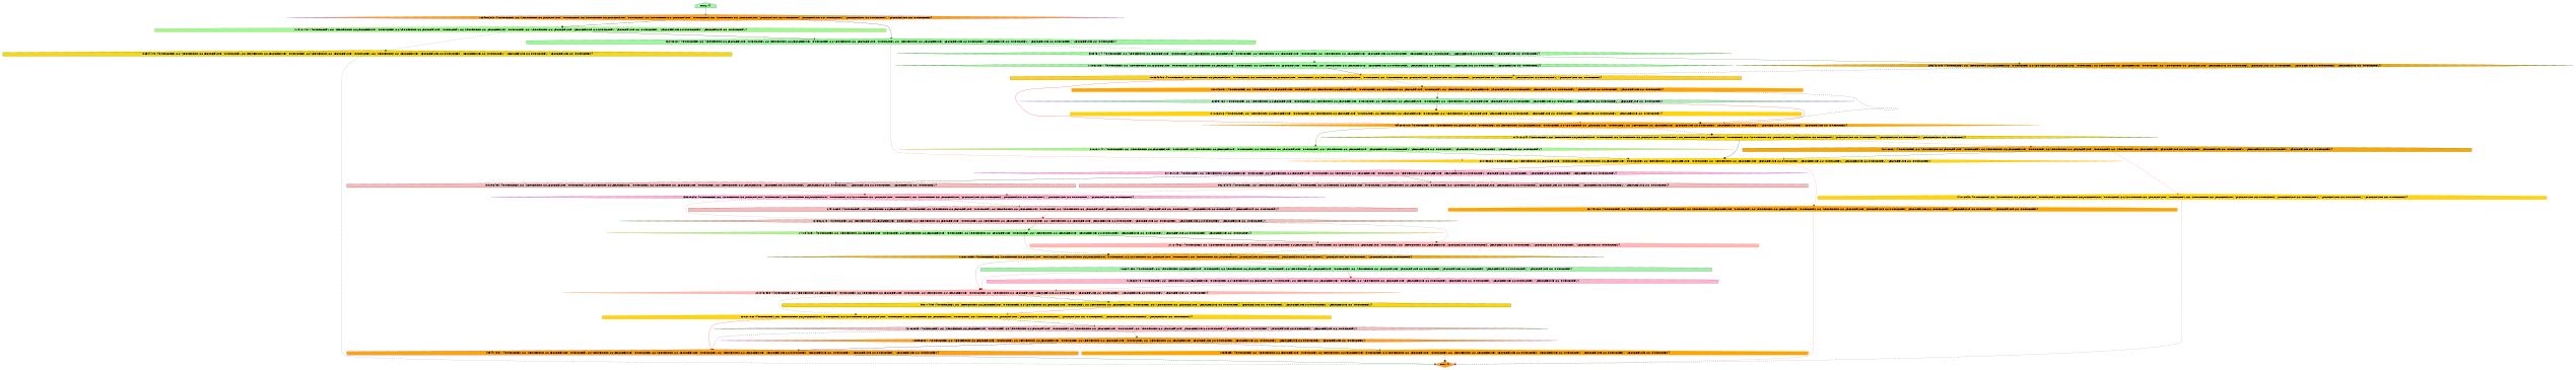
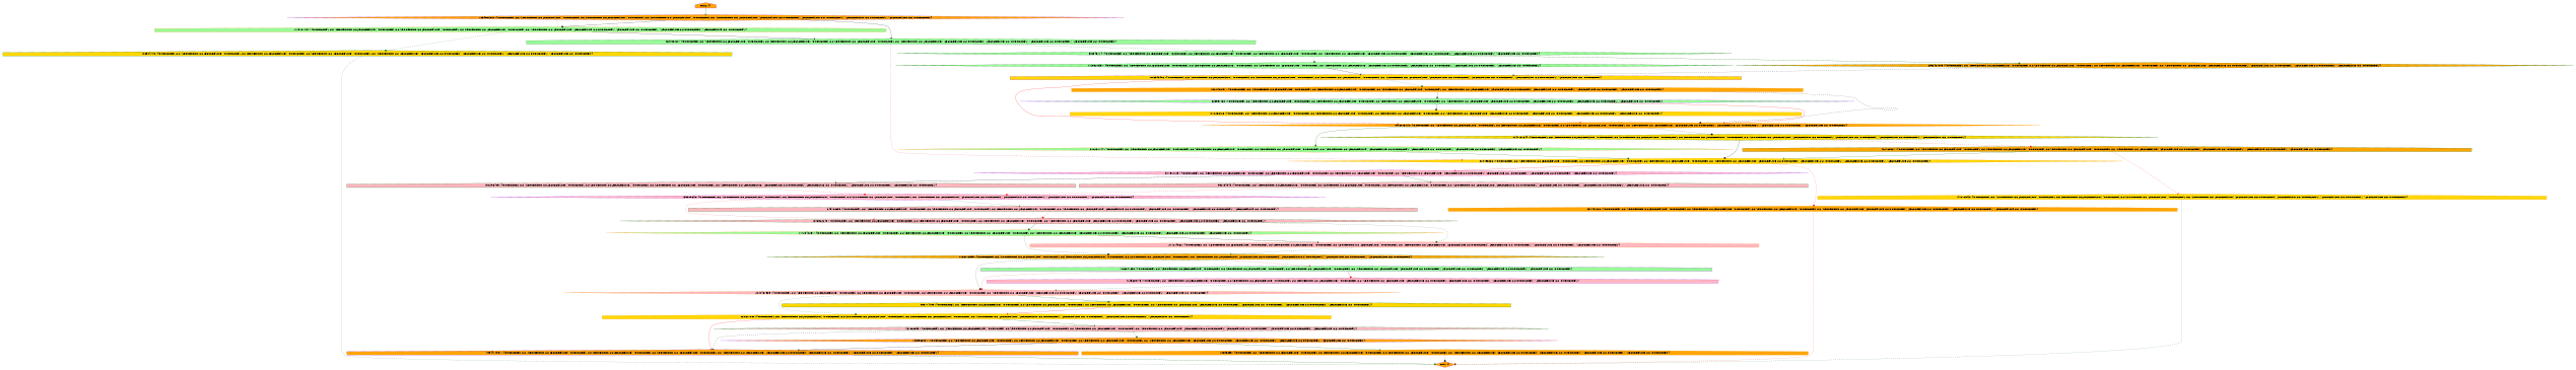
  digraph {
    node [shape=house style=filled fillcolor=orange color=darkgreen]
    edge [color=darkgreen style=dashed arrowhead=tee]
    n1 [label="1175187484 - [(DUPLICATES && !SEQUENTIAL && JECACHESIZE), (DUPLICATES && SEQUENTIAL && JECACHESIZE), (DUPLICATES && SEQUENTIAL && !JECACHESIZE), (DUPLICATES && !SEQUENTIAL && !JECACHESIZE), (JECACHESIZE && DUPLICATES), (JECACHESIZE && !DUPLICATES), (!JECACHESIZE && DUPLICATES), (!JECACHESIZE && !DUPLICATES)]" fillcolor=palegreen color=darkorange]
    n2 [label="706904175 - [(DUPLICATES && !SEQUENTIAL && JECACHESIZE), (DUPLICATES && SEQUENTIAL && JECACHESIZE), (DUPLICATES && SEQUENTIAL && !JECACHESIZE), (DUPLICATES && !SEQUENTIAL && !JECACHESIZE), (JECACHESIZE && DUPLICATES), (JECACHESIZE && !DUPLICATES), (!JECACHESIZE && DUPLICATES), (!JECACHESIZE && !DUPLICATES)]" fillcolor=gold]
    n3 [label="923488020 - [(DUPLICATES && !SEQUENTIAL && JECACHESIZE), (DUPLICATES && SEQUENTIAL && JECACHESIZE), (DUPLICATES && SEQUENTIAL && !JECACHESIZE), (DUPLICATES && !SEQUENTIAL && !JECACHESIZE), (JECACHESIZE && DUPLICATES), (JECACHESIZE && !DUPLICATES), (!JECACHESIZE && DUPLICATES), (!JECACHESIZE && !DUPLICATES)]" fillcolor=palegreen]
    n4 [label="1089968801 - [(DUPLICATES && !SEQUENTIAL && JECACHESIZE), (DUPLICATES && SEQUENTIAL && JECACHESIZE), (DUPLICATES && SEQUENTIAL && !JECACHESIZE), (DUPLICATES && !SEQUENTIAL && !JECACHESIZE), (JECACHESIZE && DUPLICATES), (JECACHESIZE && !DUPLICATES), (!JECACHESIZE && DUPLICATES), (!JECACHESIZE && !DUPLICATES)]" shape=diamond color=purple]
    n5 [label="1994411987 - [(DUPLICATES && !SEQUENTIAL && JECACHESIZE), (DUPLICATES && SEQUENTIAL && JECACHESIZE), (DUPLICATES && SEQUENTIAL && !JECACHESIZE), (DUPLICATES && !SEQUENTIAL && !JECACHESIZE), (JECACHESIZE && DUPLICATES), (JECACHESIZE && !DUPLICATES), (!JECACHESIZE && DUPLICATES), (!JECACHESIZE && !DUPLICATES)]" color=purple]
    n6 [label="18895695 - [(DUPLICATES && !SEQUENTIAL && JECACHESIZE), (DUPLICATES && SEQUENTIAL && JECACHESIZE), (DUPLICATES && SEQUENTIAL && !JECACHESIZE), (DUPLICATES && !SEQUENTIAL && !JECACHESIZE), (JECACHESIZE && DUPLICATES), (JECACHESIZE && !DUPLICATES), (!JECACHESIZE && DUPLICATES), (!JECACHESIZE && !DUPLICATES)]" color=darkorange]
    n7 [label="823597468 - [(DUPLICATES && !SEQUENTIAL && JECACHESIZE), (DUPLICATES && SEQUENTIAL && JECACHESIZE), (DUPLICATES && SEQUENTIAL && !JECACHESIZE), (DUPLICATES && !SEQUENTIAL && !JECACHESIZE), (JECACHESIZE && DUPLICATES), (JECACHESIZE && !DUPLICATES), (!JECACHESIZE && DUPLICATES), (!JECACHESIZE && !DUPLICATES)]" shape=diamond fillcolor=palegreen color=purple]
    n8 [label="1012266726 - [(DUPLICATES && !SEQUENTIAL && JECACHESIZE), (DUPLICATES && SEQUENTIAL && JECACHESIZE), (DUPLICATES && SEQUENTIAL && !JECACHESIZE), (DUPLICATES && !SEQUENTIAL && !JECACHESIZE), (JECACHESIZE && DUPLICATES), (JECACHESIZE && !DUPLICATES), (!JECACHESIZE && DUPLICATES), (!JECACHESIZE && !DUPLICATES)]" fillcolor=gold color=darkorange]
    n9 [label="1916003013 - [(DUPLICATES && !SEQUENTIAL && JECACHESIZE), (DUPLICATES && SEQUENTIAL && JECACHESIZE), (DUPLICATES && SEQUENTIAL && !JECACHESIZE), (DUPLICATES && !SEQUENTIAL && !JECACHESIZE), (JECACHESIZE && DUPLICATES), (JECACHESIZE && !DUPLICATES), (!JECACHESIZE && DUPLICATES), (!JECACHESIZE && !DUPLICATES)]" shape=diamond color=darkorange]
    n10 [label="1772840251 - [(DUPLICATES && !SEQUENTIAL && JECACHESIZE), (DUPLICATES && SEQUENTIAL && JECACHESIZE), (DUPLICATES && SEQUENTIAL && !JECACHESIZE), (DUPLICATES && !SEQUENTIAL && !JECACHESIZE), (JECACHESIZE && DUPLICATES), (JECACHESIZE && !DUPLICATES), (!JECACHESIZE && DUPLICATES), (!JECACHESIZE && !DUPLICATES)]" shape=diamond fillcolor=palegreen color=darkorange]
    n11 [label="1166176955 - [(DUPLICATES && !SEQUENTIAL && JECACHESIZE), (DUPLICATES && SEQUENTIAL && JECACHESIZE), (DUPLICATES && SEQUENTIAL && !JECACHESIZE), (DUPLICATES && !SEQUENTIAL && !JECACHESIZE), (JECACHESIZE && DUPLICATES), (JECACHESIZE && !DUPLICATES), (!JECACHESIZE && DUPLICATES), (!JECACHESIZE && !DUPLICATES)]" shape=diamond]
    n12 [label="211214962 - [(DUPLICATES && !SEQUENTIAL && JECACHESIZE), (DUPLICATES && SEQUENTIAL && JECACHESIZE), (DUPLICATES && SEQUENTIAL && !JECACHESIZE), (DUPLICATES && !SEQUENTIAL && !JECACHESIZE), (JECACHESIZE && DUPLICATES), (JECACHESIZE && !DUPLICATES), (!JECACHESIZE && DUPLICATES), (!JECACHESIZE && !DUPLICATES)]" fillcolor=lightpink color=darkorange]
    n13 [label="1376522248 - [(DUPLICATES && !SEQUENTIAL && JECACHESIZE), (DUPLICATES && SEQUENTIAL && JECACHESIZE), (DUPLICATES && SEQUENTIAL && !JECACHESIZE), (DUPLICATES && !SEQUENTIAL && !JECACHESIZE), (JECACHESIZE && DUPLICATES), (JECACHESIZE && !DUPLICATES), (!JECACHESIZE && DUPLICATES), (!JECACHESIZE && !DUPLICATES)]" shape=diamond fillcolor=lightpink]
    n14 [label="376196405 - [(DUPLICATES && !SEQUENTIAL && JECACHESIZE), (DUPLICATES && SEQUENTIAL && JECACHESIZE), (DUPLICATES && SEQUENTIAL && !JECACHESIZE), (DUPLICATES && !SEQUENTIAL && !JECACHESIZE), (JECACHESIZE && DUPLICATES), (JECACHESIZE && !DUPLICATES), (!JECACHESIZE && DUPLICATES), (!JECACHESIZE && !DUPLICATES)]" fillcolor=lightpink]
    n15 [label="139305646 - [(DUPLICATES && !SEQUENTIAL && JECACHESIZE), (DUPLICATES && SEQUENTIAL && JECACHESIZE), (DUPLICATES && SEQUENTIAL && !JECACHESIZE), (DUPLICATES && !SEQUENTIAL && !JECACHESIZE), (JECACHESIZE && DUPLICATES), (JECACHESIZE && !DUPLICATES), (!JECACHESIZE && DUPLICATES), (!JECACHESIZE && !DUPLICATES)]" shape=diamond fillcolor=lightpink color=purple]
    n16 [label="571572729 - [(DUPLICATES && !SEQUENTIAL && JECACHESIZE), (DUPLICATES && SEQUENTIAL && JECACHESIZE), (DUPLICATES && SEQUENTIAL && !JECACHESIZE), (DUPLICATES && !SEQUENTIAL && !JECACHESIZE), (JECACHESIZE && DUPLICATES), (JECACHESIZE && !DUPLICATES), (!JECACHESIZE && DUPLICATES), (!JECACHESIZE && !DUPLICATES)]" shape=diamond fillcolor=lightpink color=purple]
    n17 [label="952134545 - [(DUPLICATES && !SEQUENTIAL && JECACHESIZE), (DUPLICATES && SEQUENTIAL && JECACHESIZE), (DUPLICATES && SEQUENTIAL && !JECACHESIZE), (DUPLICATES && !SEQUENTIAL && !JECACHESIZE), (JECACHESIZE && DUPLICATES), (JECACHESIZE && !DUPLICATES), (!JECACHESIZE && DUPLICATES), (!JECACHESIZE && !DUPLICATES)]" fillcolor=lightpink]
    n18 [label="exit - []" shape=diamond color=purple]
    n19 [label="645788695 - [(DUPLICATES && !SEQUENTIAL && JECACHESIZE), (DUPLICATES && SEQUENTIAL && JECACHESIZE), (DUPLICATES && SEQUENTIAL && !JECACHESIZE), (DUPLICATES && !SEQUENTIAL && !JECACHESIZE), (JECACHESIZE && DUPLICATES), (JECACHESIZE && !DUPLICATES), (!JECACHESIZE && DUPLICATES), (!JECACHESIZE && !DUPLICATES)]" fillcolor=lightpink]
    n20 [label="1118321631 - [(DUPLICATES && !SEQUENTIAL && JECACHESIZE), (DUPLICATES && SEQUENTIAL && JECACHESIZE), (DUPLICATES && SEQUENTIAL && !JECACHESIZE), (DUPLICATES && !SEQUENTIAL && !JECACHESIZE), (JECACHESIZE && DUPLICATES), (JECACHESIZE && !DUPLICATES), (!JECACHESIZE && DUPLICATES), (!JECACHESIZE && !DUPLICATES)]" shape=diamond fillcolor=palegreen]
    n21 [label="1803343486 - [(DUPLICATES && !SEQUENTIAL && JECACHESIZE), (DUPLICATES && SEQUENTIAL && JECACHESIZE), (DUPLICATES && SEQUENTIAL && !JECACHESIZE), (DUPLICATES && !SEQUENTIAL && !JECACHESIZE), (JECACHESIZE && DUPLICATES), (JECACHESIZE && !DUPLICATES), (!JECACHESIZE && DUPLICATES), (!JECACHESIZE && !DUPLICATES)]" fillcolor=gold color=purple]
    n22 [label="316131744 - [(DUPLICATES && !SEQUENTIAL && JECACHESIZE), (DUPLICATES && SEQUENTIAL && JECACHESIZE), (DUPLICATES && SEQUENTIAL && !JECACHESIZE), (DUPLICATES && !SEQUENTIAL && !JECACHESIZE), (JECACHESIZE && DUPLICATES), (JECACHESIZE && !DUPLICATES), (!JECACHESIZE && DUPLICATES), (!JECACHESIZE && !DUPLICATES)]" shape=diamond fillcolor=palegreen color=darkorange]
    n23 [label="2141137244 - [(DUPLICATES && !SEQUENTIAL && JECACHESIZE), (DUPLICATES && SEQUENTIAL && JECACHESIZE), (DUPLICATES && SEQUENTIAL && !JECACHESIZE), (DUPLICATES && !SEQUENTIAL && !JECACHESIZE), (JECACHESIZE && DUPLICATES), (JECACHESIZE && !DUPLICATES), (!JECACHESIZE && DUPLICATES), (!JECACHESIZE && !DUPLICATES)]" shape=diamond fillcolor=gold]
    n24 [label="678677060 - [(DUPLICATES && !SEQUENTIAL && JECACHESIZE), (DUPLICATES && SEQUENTIAL && JECACHESIZE), (DUPLICATES && SEQUENTIAL && !JECACHESIZE), (DUPLICATES && !SEQUENTIAL && !JECACHESIZE), (JECACHESIZE && DUPLICATES), (JECACHESIZE && !DUPLICATES), (!JECACHESIZE && DUPLICATES), (!JECACHESIZE && !DUPLICATES)]" fillcolor=gold color=darkorange]
    n25 [label="461068895 - [(DUPLICATES && !SEQUENTIAL && JECACHESIZE), (DUPLICATES && SEQUENTIAL && JECACHESIZE), (DUPLICATES && SEQUENTIAL && !JECACHESIZE), (DUPLICATES && !SEQUENTIAL && !JECACHESIZE), (JECACHESIZE && DUPLICATES), (JECACHESIZE && !DUPLICATES), (!JECACHESIZE && DUPLICATES), (!JECACHESIZE && !DUPLICATES)]" shape=diamond fillcolor=lightpink]
    n26 [label="2000467539 - [(DUPLICATES && !SEQUENTIAL && JECACHESIZE), (DUPLICATES && SEQUENTIAL && JECACHESIZE), (DUPLICATES && SEQUENTIAL && !JECACHESIZE), (DUPLICATES && !SEQUENTIAL && !JECACHESIZE), (JECACHESIZE && DUPLICATES), (JECACHESIZE && !DUPLICATES), (!JECACHESIZE && DUPLICATES), (!JECACHESIZE && !DUPLICATES)]" shape=diamond fillcolor=lightpink color=darkorange]
    n27 [label="988774199 - [(DUPLICATES && !SEQUENTIAL && JECACHESIZE), (DUPLICATES && SEQUENTIAL && JECACHESIZE), (DUPLICATES && SEQUENTIAL && !JECACHESIZE), (DUPLICATES && !SEQUENTIAL && !JECACHESIZE), (JECACHESIZE && DUPLICATES), (JECACHESIZE && !DUPLICATES), (!JECACHESIZE && DUPLICATES), (!JECACHESIZE && !DUPLICATES)]" fillcolor=gold]
    n28 [label="1166841650 - [(DUPLICATES && !SEQUENTIAL && JECACHESIZE), (DUPLICATES && SEQUENTIAL && JECACHESIZE), (DUPLICATES && SEQUENTIAL && !JECACHESIZE), (DUPLICATES && !SEQUENTIAL && !JECACHESIZE), (JECACHESIZE && DUPLICATES), (JECACHESIZE && !DUPLICATES), (!JECACHESIZE && DUPLICATES), (!JECACHESIZE && !DUPLICATES)]" fillcolor=palegreen color=purple]
    n29 [label="1900431857 - [(DUPLICATES && !SEQUENTIAL && JECACHESIZE), (DUPLICATES && SEQUENTIAL && JECACHESIZE), (DUPLICATES && SEQUENTIAL && !JECACHESIZE), (DUPLICATES && !SEQUENTIAL && !JECACHESIZE), (JECACHESIZE && DUPLICATES), (JECACHESIZE && !DUPLICATES), (!JECACHESIZE && DUPLICATES), (!JECACHESIZE && !DUPLICATES)]" color=darkorange]
    n30 [label="1834887313 - [(DUPLICATES && !SEQUENTIAL && JECACHESIZE), (DUPLICATES && SEQUENTIAL && JECACHESIZE), (DUPLICATES && SEQUENTIAL && !JECACHESIZE), (DUPLICATES && !SEQUENTIAL && !JECACHESIZE), (JECACHESIZE && DUPLICATES), (JECACHESIZE && !DUPLICATES), (!JECACHESIZE && DUPLICATES), (!JECACHESIZE && !DUPLICATES)]" shape=diamond color=purple]
    n31 [label="800498386 - [(DUPLICATES && !SEQUENTIAL && JECACHESIZE), (DUPLICATES && SEQUENTIAL && JECACHESIZE), (DUPLICATES && SEQUENTIAL && !JECACHESIZE), (DUPLICATES && !SEQUENTIAL && !JECACHESIZE), (JECACHESIZE && DUPLICATES), (JECACHESIZE && !DUPLICATES), (!JECACHESIZE && DUPLICATES), (!JECACHESIZE && !DUPLICATES)]" shape=diamond fillcolor=gold color=darkorange]
    n32 [label="237491028 - [(DUPLICATES && !SEQUENTIAL && JECACHESIZE), (DUPLICATES && SEQUENTIAL && JECACHESIZE), (DUPLICATES && SEQUENTIAL && !JECACHESIZE), (DUPLICATES && !SEQUENTIAL && !JECACHESIZE), (JECACHESIZE && DUPLICATES), (JECACHESIZE && !DUPLICATES), (!JECACHESIZE && DUPLICATES), (!JECACHESIZE && !DUPLICATES)]" color=darkorange]
    n33 [label="2092427805 - [(DUPLICATES && !SEQUENTIAL && JECACHESIZE), (DUPLICATES && SEQUENTIAL && JECACHESIZE), (DUPLICATES && SEQUENTIAL && !JECACHESIZE), (DUPLICATES && !SEQUENTIAL && !JECACHESIZE), (JECACHESIZE && DUPLICATES), (JECACHESIZE && !DUPLICATES), (!JECACHESIZE && DUPLICATES), (!JECACHESIZE && !DUPLICATES)]" shape=diamond]
    n34 [label="2125625475 - [(DUPLICATES && !SEQUENTIAL && JECACHESIZE), (DUPLICATES && SEQUENTIAL && JECACHESIZE), (DUPLICATES && SEQUENTIAL && !JECACHESIZE), (DUPLICATES && !SEQUENTIAL && !JECACHESIZE), (JECACHESIZE && DUPLICATES), (JECACHESIZE && !DUPLICATES), (!JECACHESIZE && DUPLICATES), (!JECACHESIZE && !DUPLICATES)]" fillcolor=lightpink color=purple]
    n35 [label="908345114 - [(DUPLICATES && !SEQUENTIAL && JECACHESIZE), (DUPLICATES && SEQUENTIAL && JECACHESIZE), (DUPLICATES && SEQUENTIAL && !JECACHESIZE), (DUPLICATES && !SEQUENTIAL && !JECACHESIZE), (JECACHESIZE && DUPLICATES), (JECACHESIZE && !DUPLICATES), (!JECACHESIZE && DUPLICATES), (!JECACHESIZE && !DUPLICATES)]" shape=diamond fillcolor=palegreen]
-   n36 [label="entry - []" fillcolor=palegreen color=purple]
+   n36 [label="entry - []" color=purple]
    n37 [label="141876943 - [(DUPLICATES && !SEQUENTIAL && JECACHESIZE), (DUPLICATES && SEQUENTIAL && JECACHESIZE), (DUPLICATES && SEQUENTIAL && !JECACHESIZE), (DUPLICATES && !SEQUENTIAL && !JECACHESIZE), (JECACHESIZE && DUPLICATES), (JECACHESIZE && !DUPLICATES), (!JECACHESIZE && DUPLICATES), (!JECACHESIZE && !DUPLICATES)]" fillcolor=gold color=darkorange]
    n38 [label="461760927 - [(DUPLICATES && !SEQUENTIAL && JECACHESIZE), (DUPLICATES && SEQUENTIAL && JECACHESIZE), (DUPLICATES && SEQUENTIAL && !JECACHESIZE), (DUPLICATES && !SEQUENTIAL && !JECACHESIZE), (JECACHESIZE && DUPLICATES), (JECACHESIZE && !DUPLICATES), (!JECACHESIZE && DUPLICATES), (!JECACHESIZE && !DUPLICATES)]"]
    n1 -> n2 [arrowhead=box]
    n1 -> n3 [color=black style=solid]
    n2 -> n18
    n3 -> n31 [color=red]
    n3 -> n35
    n4 -> n5 [color=black style=solid]
    n4 -> n6 [style=solid]
    n5 -> n18 [style=solid]
    n6 -> n18 [color=black arrowhead=box]
    n7 -> n8 [color=black style=solid arrowhead=box]
    n7 -> n9 [color=red style=solid]
    n8 -> n9 [color=red]
    n9 -> n22 [style=solid arrowhead=box]
    n9 -> n23 [color=black arrowhead=box]
    n10 -> n11 [color=black arrowhead=box]
    n10 -> n12 [color=black style=solid]
    n11 -> n26 [color=black arrowhead=box]
    n11 -> n28 [color=red]
    n12 -> n11
    n13 -> n10 [style=solid arrowhead=box]
    n13 -> n12 [arrowhead=box]
    n14 -> n15 [color=red arrowhead=box]
    n15 -> n13 [color=red]
    n15 -> n19
    n16 -> n14 [color=black style=solid]
    n16 -> n17 [style=solid]
    n17 -> n15 [color=red arrowhead=box]
    n19 -> n13 [color=red arrowhead=box]
    n20 -> n21 [color=black style=solid]
    n21 -> n9 [color=red style=solid]
    n21 -> n29 [arrowhead=box]
    n22 -> n31 [style=solid arrowhead=box]
    n23 -> n31 [color=black style=solid arrowhead=box]
    n23 -> n38 [color=red arrowhead=box]
    n24 -> n5 [color=red style=solid]
    n24 -> n25 [style=solid]
    n25 -> n4 [arrowhead=box]
    n25 -> n5 [color=black]
    n26 -> n24 [arrowhead=box]
    n26 -> n27 [style=solid arrowhead=box]
    n27 -> n24 [color=red style=solid]
    n28 -> n26 [color=red arrowhead=box]
    n28 -> n34 [color=red style=solid arrowhead=box]
    n29 -> n7 [style=solid arrowhead=box]
    n29 -> n9 [color=black arrowhead=box]
    n30 -> n1 [color=black style=solid arrowhead=box]
    n30 -> n3 [color=black style=solid]
    n31 -> n16 [color=red style=solid]
    n31 -> n32 [color=red arrowhead=box]
    n32 -> n18 [color=red arrowhead=box]
    n33 -> n21 [color=black]
    n34 -> n26
    n35 -> n20 [arrowhead=box]
    n35 -> n33 [style=solid arrowhead=box]
    n36 -> n30 [style=solid]
    n37 -> n18
    n38 -> n31 [style=solid]
    n38 -> n37 [color=red]
  }
